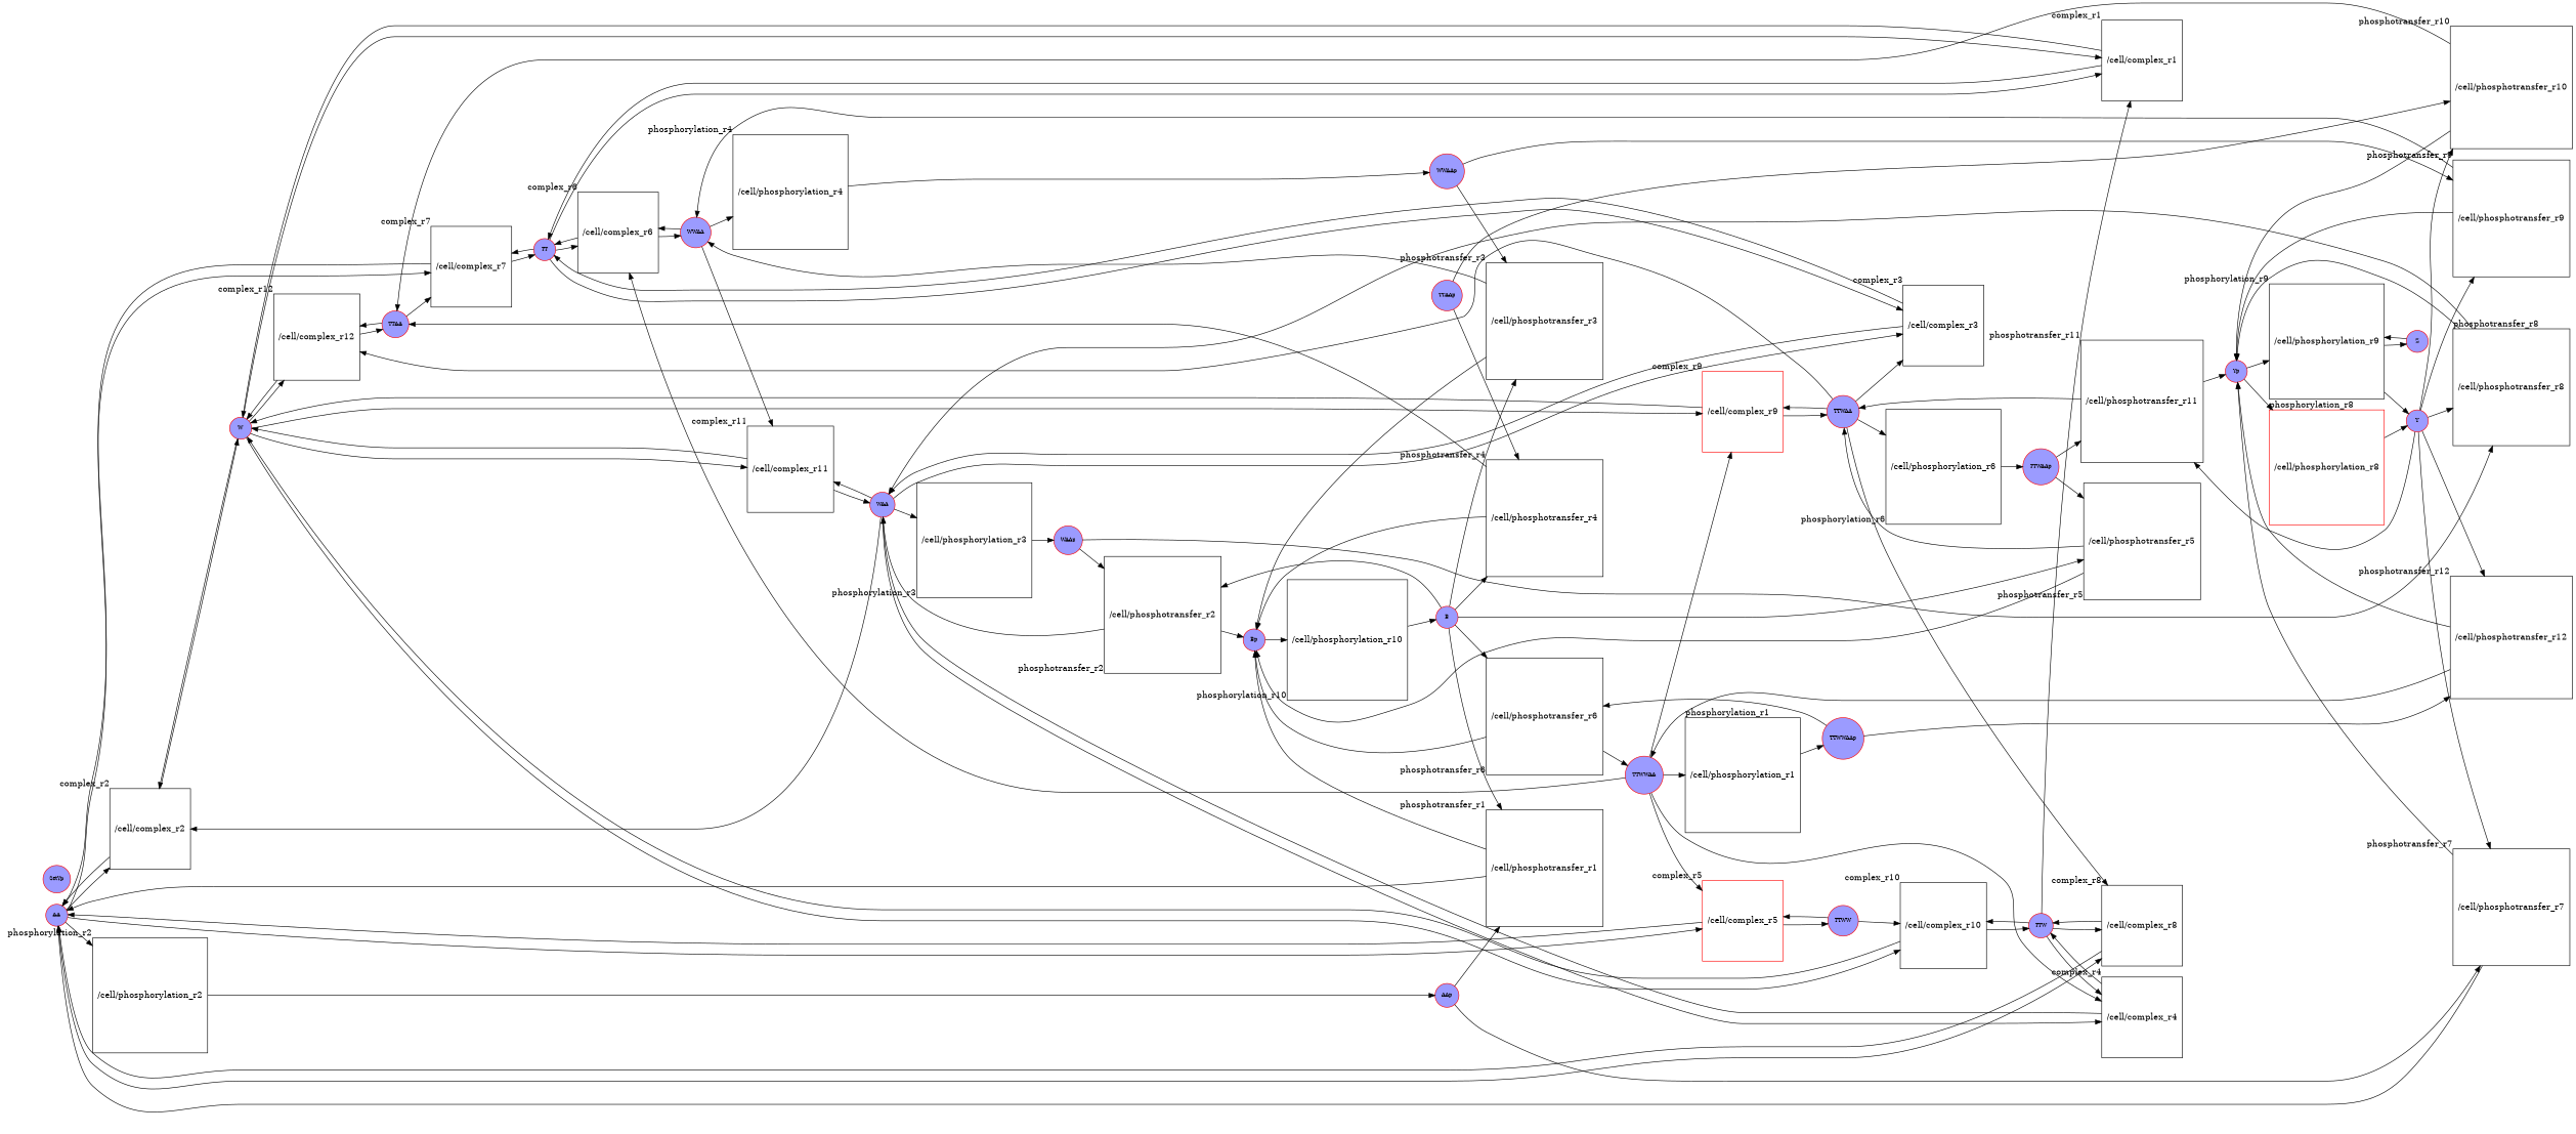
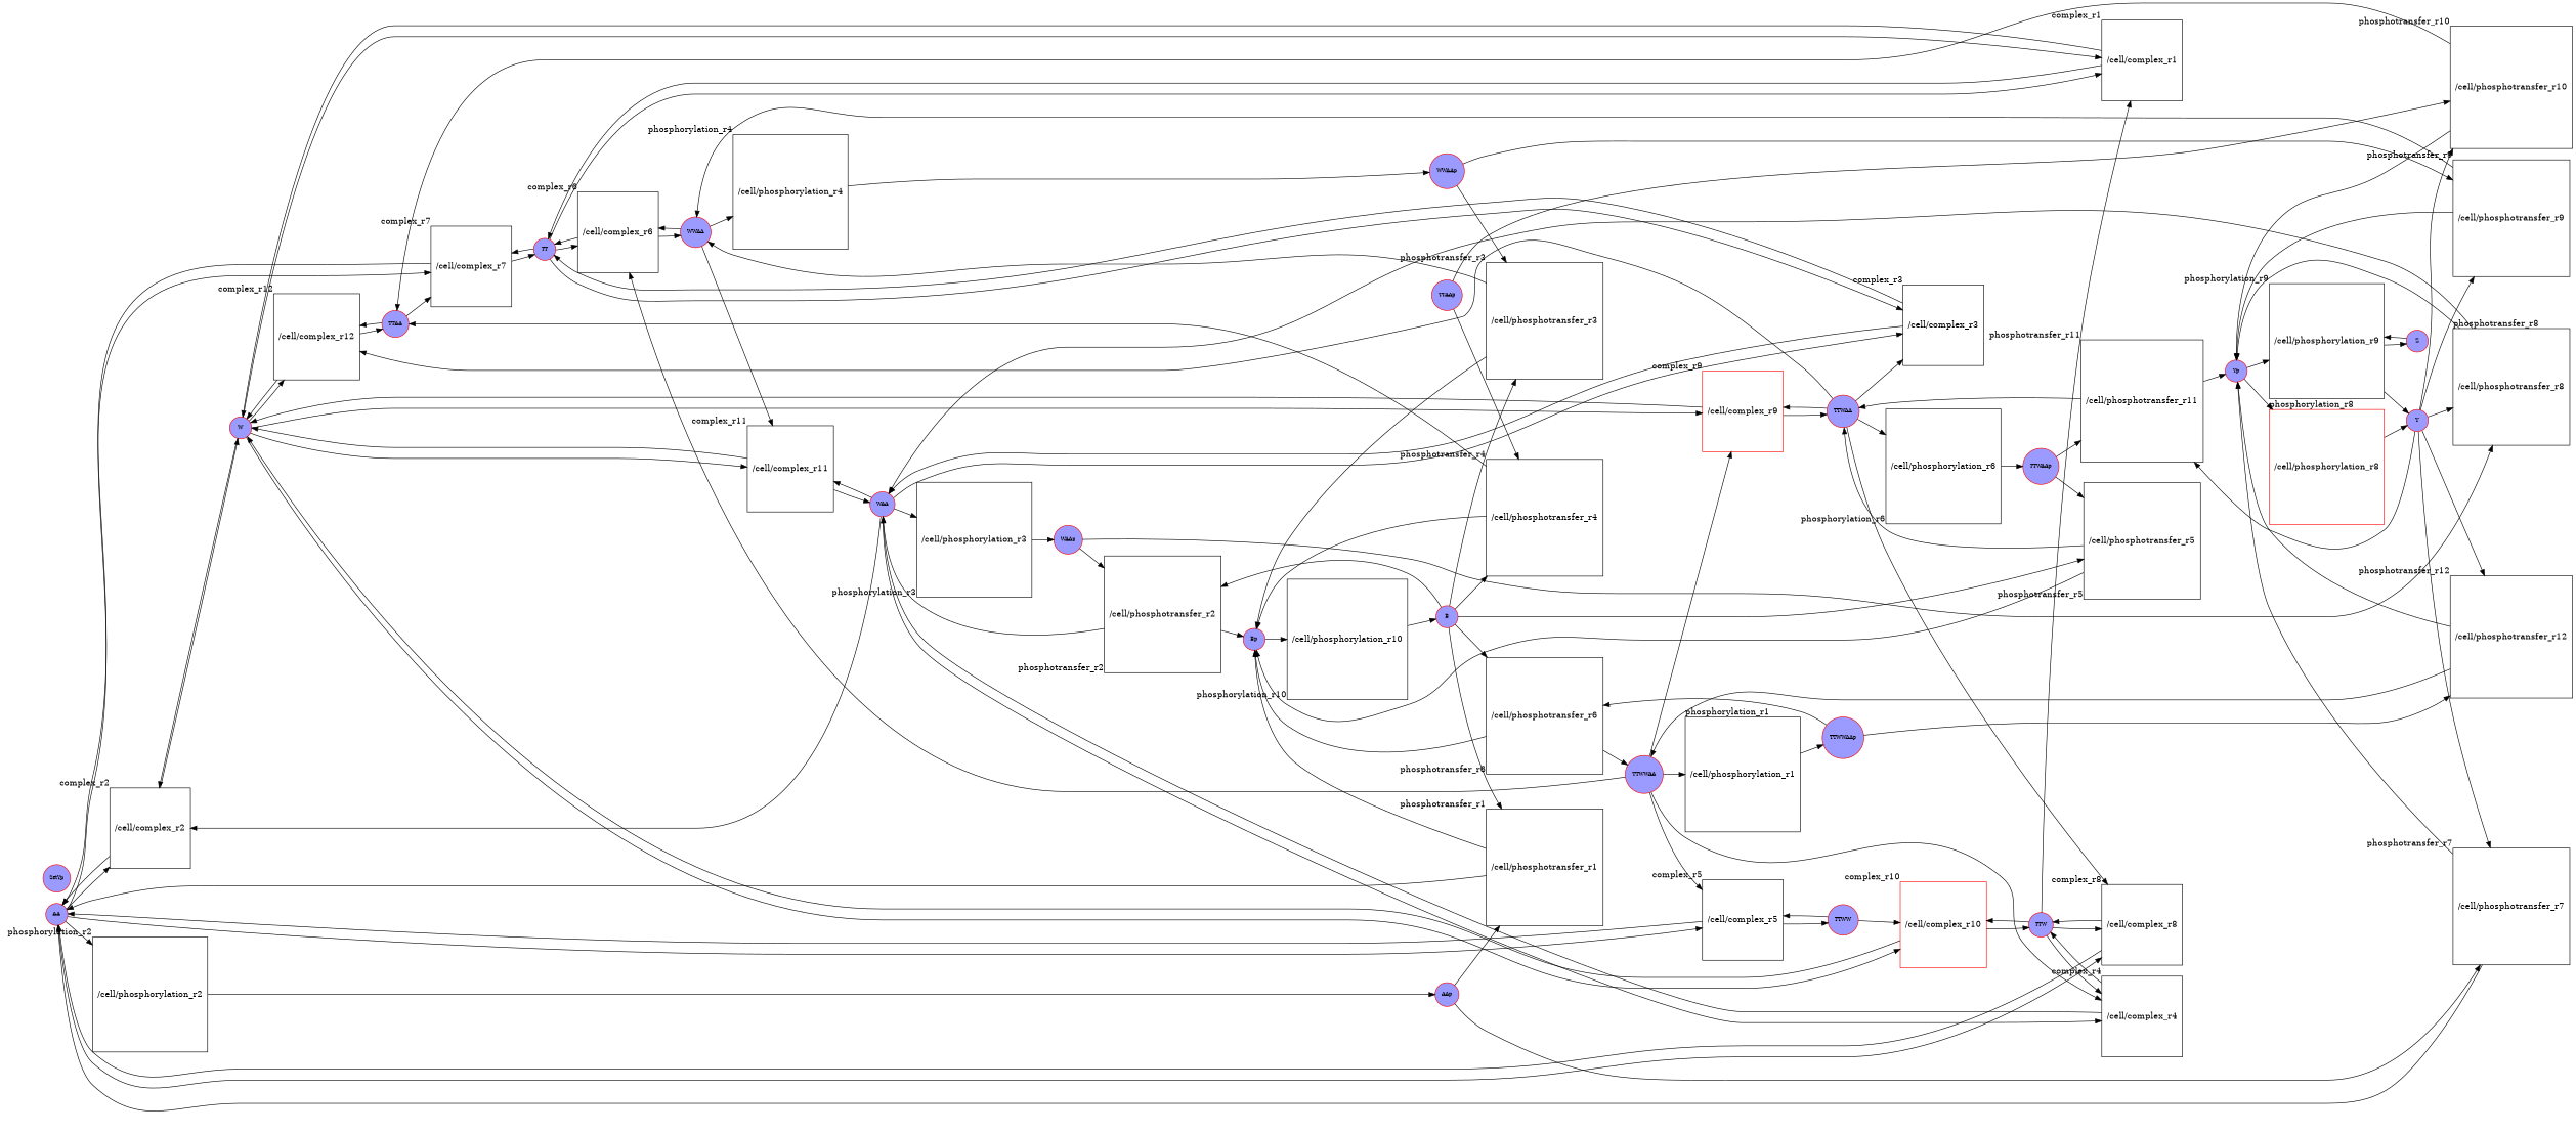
  strict digraph {
    rankdir=LR
    node [shape=square type=reaction]
    n1 [color=red fillcolor="#0000ff64" fontsize=8 label=AA shape=circle style=filled type=species]
    "/cell/complex_r2" [xlabel=complex_r2]
-   "/cell/complex_r5" [xlabel=complex_r5 color=red]
+   "/cell/complex_r5" [xlabel=complex_r5]
    "/cell/complex_r7" [xlabel=complex_r7]
    "/cell/complex_r8" [xlabel=complex_r8]
    "/cell/phosphorylation_r2" [xlabel=phosphorylation_r2]
    n7 [color=red fillcolor="#0000ff64" fontsize=8 label=W shape=circle style=filled type=species]
    n8 [color=red fillcolor="#0000ff64" fontsize=8 label=TTWW shape=circle style=filled type=species]
    n9 [color=red fillcolor="#0000ff64" fontsize=8 label=TT shape=circle style=filled type=species]
    n10 [color=red fillcolor="#0000ff64" fontsize=8 label=TTW shape=circle style=filled type=species]
    n11 [color=red fillcolor="#0000ff64" fontsize=8 label=AAp shape=circle style=filled type=species]
    "/cell/phosphotransfer_r1" [xlabel=phosphotransfer_r1]
    "/cell/phosphotransfer_r7" [xlabel=phosphotransfer_r7]
    n14 [color=red fillcolor="#0000ff64" fontsize=8 label=Bp shape=circle style=filled type=species]
    n15 [color=red fillcolor="#0000ff64" fontsize=8 label=Yp shape=circle style=filled type=species]
    "/cell/complex_r1" [xlabel=complex_r1]
    "/cell/complex_r9" [color=red xlabel=complex_r9]
-   "/cell/complex_r10" [xlabel=complex_r10]
+   "/cell/complex_r10" [xlabel=complex_r10 color=red]
    "/cell/complex_r11" [xlabel=complex_r11]
    "/cell/complex_r12" [xlabel=complex_r12]
    n21 [color=red fillcolor="#0000ff64" fontsize=8 label=TTWAA shape=circle style=filled type=species]
    n22 [color=red fillcolor="#0000ff64" fontsize=8 label=WAA shape=circle style=filled type=species]
    n23 [color=red fillcolor="#0000ff64" fontsize=8 label=TTAA shape=circle style=filled type=species]
    "/cell/complex_r3" [xlabel=complex_r3]
    "/cell/complex_r4" [xlabel=complex_r4]
    "/cell/phosphorylation_r3" [xlabel=phosphorylation_r3]
    n27 [color=red fillcolor="#0000ff64" fontsize=8 label=WAAp shape=circle style=filled type=species]
    "/cell/phosphotransfer_r2" [xlabel=phosphotransfer_r2]
    "/cell/phosphotransfer_r8" [xlabel=phosphotransfer_r8]
    n30 [color=red fillcolor="#0000ff64" fontsize=8 label=WWAA shape=circle style=filled type=species]
    "/cell/complex_r6" [xlabel=complex_r6]
    "/cell/phosphorylation_r4" [xlabel=phosphorylation_r4]
    n33 [color=red fillcolor="#0000ff64" fontsize=8 label=WWAAp shape=circle style=filled type=species]
    "/cell/phosphotransfer_r3" [xlabel=phosphotransfer_r3]
    "/cell/phosphotransfer_r9" [xlabel=phosphotransfer_r9]
    "/cell/phosphorylation_r6" [xlabel=phosphorylation_r6]
    n37 [color=red fillcolor="#0000ff64" fontsize=8 label=TTWAAp shape=circle style=filled type=species]
    "/cell/phosphotransfer_r5" [xlabel=phosphotransfer_r5]
    "/cell/phosphotransfer_r11" [xlabel=phosphotransfer_r11]
    n40 [color=red fillcolor="#0000ff64" fontsize=8 label=TTAAp shape=circle style=filled type=species]
    "/cell/phosphotransfer_r4" [xlabel=phosphotransfer_r4]
    "/cell/phosphotransfer_r10" [xlabel=phosphotransfer_r10]
    n43 [color=red fillcolor="#0000ff64" fontsize=8 label=TTWWAA shape=circle style=filled type=species]
    "/cell/phosphorylation_r1" [xlabel=phosphorylation_r1]
    n45 [color=red fillcolor="#0000ff64" fontsize=8 label=TTWWAAp shape=circle style=filled type=species]
    "/cell/phosphotransfer_r6" [xlabel=phosphotransfer_r6]
    "/cell/phosphotransfer_r12" [xlabel=phosphotransfer_r12]
    n48 [color=red fillcolor="#0000ff64" fontsize=8 label=Y shape=circle style=filled type=species]
    "/cell/phosphorylation_r8" [color=red xlabel=phosphorylation_r8]
    "/cell/phosphorylation_r9" [xlabel=phosphorylation_r9]
    n51 [color=red fillcolor="#0000ff64" fontsize=8 label=Z shape=circle style=filled type=species]
    n52 [color=red fillcolor="#0000ff64" fontsize=8 label=B shape=circle style=filled type=species]
    "/cell/phosphorylation_r10" [xlabel=phosphorylation_r10]
    n54 [color=red fillcolor="#0000ff64" fontsize=8 label=SetYp shape=circle style=filled type=species]
    n1 -> "/cell/complex_r2"
    n1 -> "/cell/complex_r5"
    n1 -> "/cell/complex_r7"
    n1 -> "/cell/complex_r8"
    n1 -> "/cell/phosphorylation_r2"
    "/cell/complex_r2" -> n1
    "/cell/complex_r2" -> n7
    "/cell/complex_r5" -> n1
    "/cell/complex_r5" -> n8
    "/cell/complex_r7" -> n1
    "/cell/complex_r7" -> n9
    "/cell/complex_r8" -> n1
    "/cell/complex_r8" -> n10
    "/cell/phosphorylation_r2" -> n11
    n7 -> "/cell/complex_r2"
    n7 -> "/cell/complex_r1"
    n7 -> "/cell/complex_r9"
    n7 -> "/cell/complex_r10"
    n7 -> "/cell/complex_r11"
    n7 -> "/cell/complex_r12"
    n8 -> "/cell/complex_r5"
    n8 -> "/cell/complex_r10"
    n9 -> "/cell/complex_r7"
    n9 -> "/cell/complex_r1"
    n9 -> "/cell/complex_r3"
    n9 -> "/cell/complex_r6"
    n10 -> "/cell/complex_r8"
    n10 -> "/cell/complex_r1"
    n10 -> "/cell/complex_r10"
    n10 -> "/cell/complex_r4"
    n11 -> "/cell/phosphotransfer_r1"
    n11 -> "/cell/phosphotransfer_r7"
    "/cell/phosphotransfer_r1" -> n1
    "/cell/phosphotransfer_r1" -> n14
    "/cell/phosphotransfer_r7" -> n1
    "/cell/phosphotransfer_r7" -> n15
    n14 -> "/cell/phosphorylation_r10"
    n15 -> "/cell/phosphorylation_r8"
    n15 -> "/cell/phosphorylation_r9"
    "/cell/complex_r1" -> n7
    "/cell/complex_r1" -> n9
    "/cell/complex_r9" -> n7
    "/cell/complex_r9" -> n21
    "/cell/complex_r10" -> n7
    "/cell/complex_r10" -> n10
    "/cell/complex_r11" -> n7
    "/cell/complex_r11" -> n22
    "/cell/complex_r12" -> n7
    "/cell/complex_r12" -> n23
    n21 -> "/cell/complex_r8"
    n21 -> "/cell/complex_r9"
    n21 -> "/cell/complex_r12"
    n21 -> "/cell/complex_r3"
    n21 -> "/cell/phosphorylation_r6"
    n22 -> "/cell/complex_r2"
    n22 -> "/cell/complex_r11"
    n22 -> "/cell/complex_r3"
    n22 -> "/cell/complex_r4"
    n22 -> "/cell/phosphorylation_r3"
    n23 -> "/cell/complex_r7"
    n23 -> "/cell/complex_r12"
    "/cell/complex_r3" -> n9
    "/cell/complex_r3" -> n22
    "/cell/complex_r4" -> n10
    "/cell/complex_r4" -> n22
    "/cell/phosphorylation_r3" -> n27
    n27 -> "/cell/phosphotransfer_r2"
    n27 -> "/cell/phosphotransfer_r8"
    "/cell/phosphotransfer_r2" -> n14
    "/cell/phosphotransfer_r2" -> n22
    "/cell/phosphotransfer_r8" -> n15
    "/cell/phosphotransfer_r8" -> n22
    n30 -> "/cell/complex_r11"
    n30 -> "/cell/complex_r6"
    n30 -> "/cell/phosphorylation_r4"
    "/cell/complex_r6" -> n9
    "/cell/complex_r6" -> n30
    "/cell/phosphorylation_r4" -> n33
    n33 -> "/cell/phosphotransfer_r3"
    n33 -> "/cell/phosphotransfer_r9"
    "/cell/phosphotransfer_r3" -> n14
    "/cell/phosphotransfer_r3" -> n30
    "/cell/phosphotransfer_r9" -> n15
    "/cell/phosphotransfer_r9" -> n30
    "/cell/phosphorylation_r6" -> n37
    n37 -> "/cell/phosphotransfer_r5"
    n37 -> "/cell/phosphotransfer_r11"
    "/cell/phosphotransfer_r5" -> n14
    "/cell/phosphotransfer_r5" -> n21
    "/cell/phosphotransfer_r11" -> n15
    "/cell/phosphotransfer_r11" -> n21
    n40 -> "/cell/phosphotransfer_r4"
    n40 -> "/cell/phosphotransfer_r10"
    "/cell/phosphotransfer_r4" -> n14
    "/cell/phosphotransfer_r4" -> n23
    "/cell/phosphotransfer_r10" -> n15
    "/cell/phosphotransfer_r10" -> n23
    n43 -> "/cell/complex_r5"
    n43 -> "/cell/complex_r9"
    n43 -> "/cell/complex_r4"
    n43 -> "/cell/complex_r6"
    n43 -> "/cell/phosphorylation_r1"
    "/cell/phosphorylation_r1" -> n45
    n45 -> "/cell/phosphotransfer_r6"
    n45 -> "/cell/phosphotransfer_r12"
    "/cell/phosphotransfer_r6" -> n14
    "/cell/phosphotransfer_r6" -> n43
    "/cell/phosphotransfer_r12" -> n15
    "/cell/phosphotransfer_r12" -> n43
    n48 -> "/cell/phosphotransfer_r7"
    n48 -> "/cell/phosphotransfer_r8"
    n48 -> "/cell/phosphotransfer_r9"
    n48 -> "/cell/phosphotransfer_r11"
    n48 -> "/cell/phosphotransfer_r10"
    n48 -> "/cell/phosphotransfer_r12"
    "/cell/phosphorylation_r8" -> n48
    "/cell/phosphorylation_r9" -> n48
    "/cell/phosphorylation_r9" -> n51
    n51 -> "/cell/phosphorylation_r9"
    n52 -> "/cell/phosphotransfer_r1"
    n52 -> "/cell/phosphotransfer_r2"
    n52 -> "/cell/phosphotransfer_r3"
    n52 -> "/cell/phosphotransfer_r5"
    n52 -> "/cell/phosphotransfer_r4"
    n52 -> "/cell/phosphotransfer_r6"
    "/cell/phosphorylation_r10" -> n52
  }
